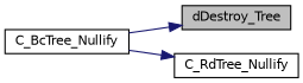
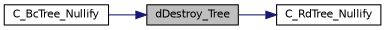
  digraph {
    rankdir=LR
    node [color=black fillcolor=white fontname=Helvetica fontsize=10 shape=record style=filled]
    edge [color=midnightblue fontname=Helvetica fontsize=10 labelfontname=Helvetica labelfontsize=10 style=solid]
    n1 [fillcolor=grey75 fontcolor=black height=0.2 label=dDestroy_Tree width=0.4]
    n2 [height=0.2 label=C_RdTree_Nullify width=0.4]
    n3 [height=0.2 label=C_BcTree_Nullify width=0.4]
-   n3 -> n2
+   n1 -> n2
    n3 -> n1
  }
